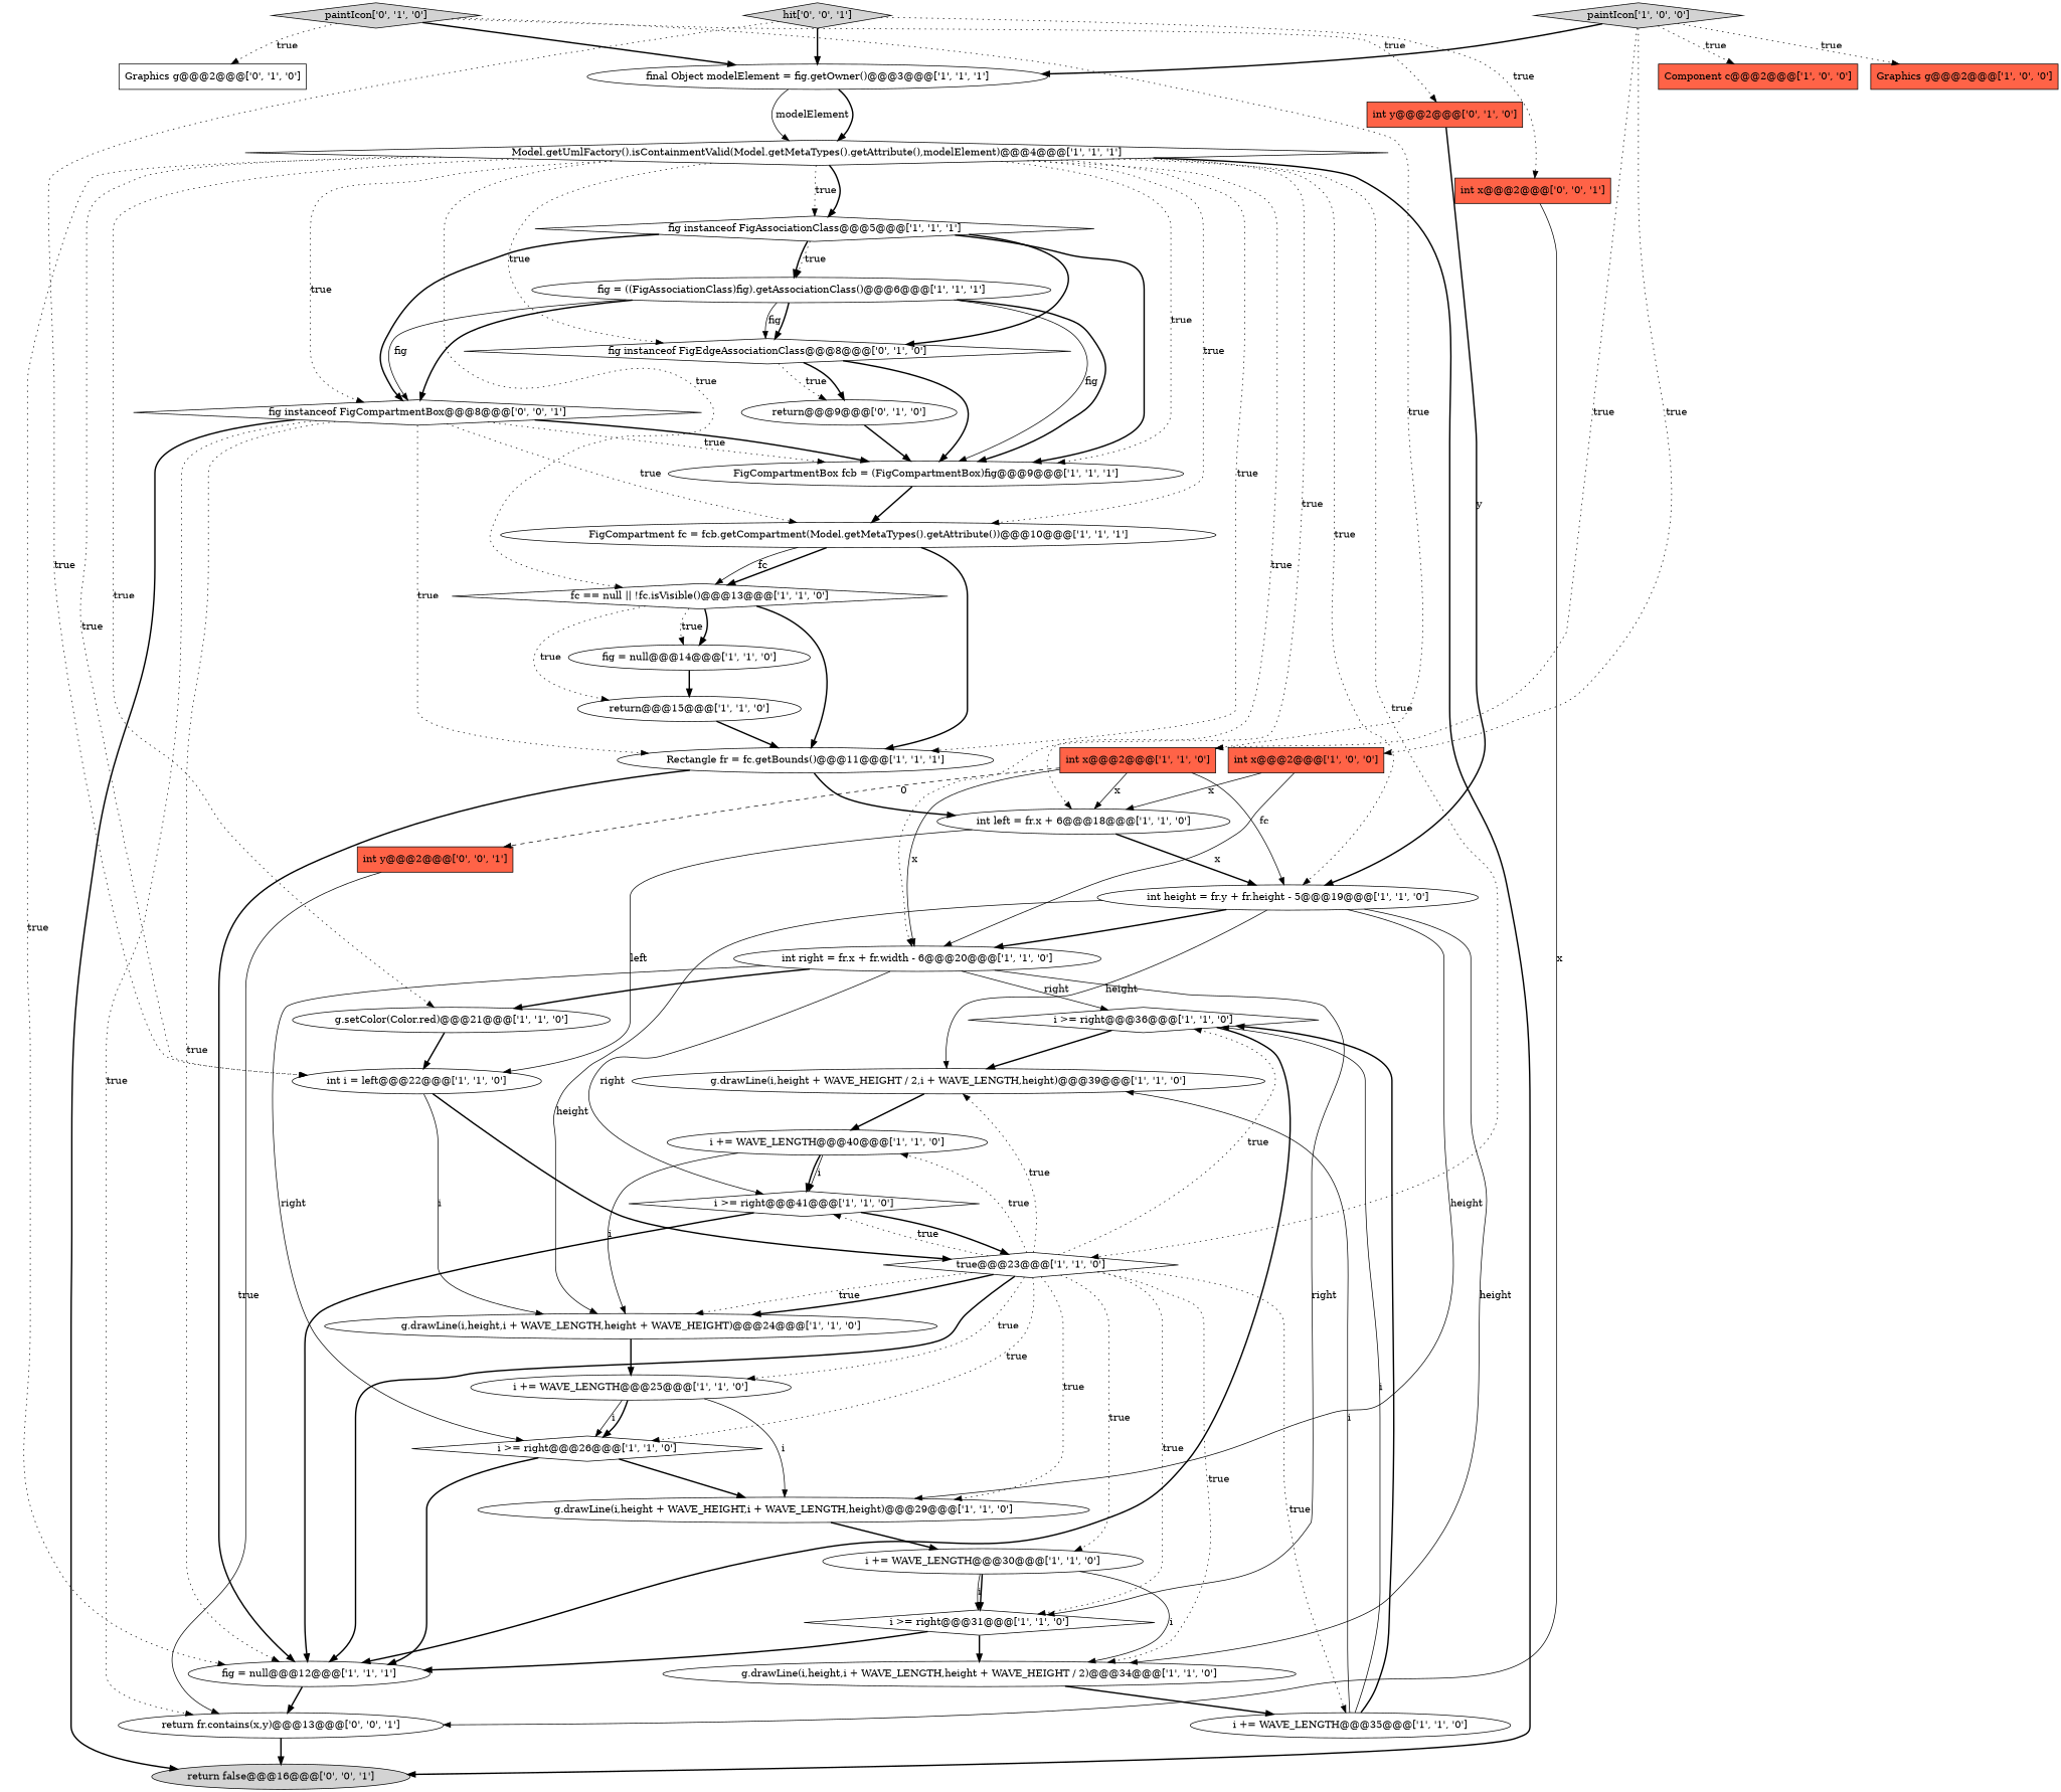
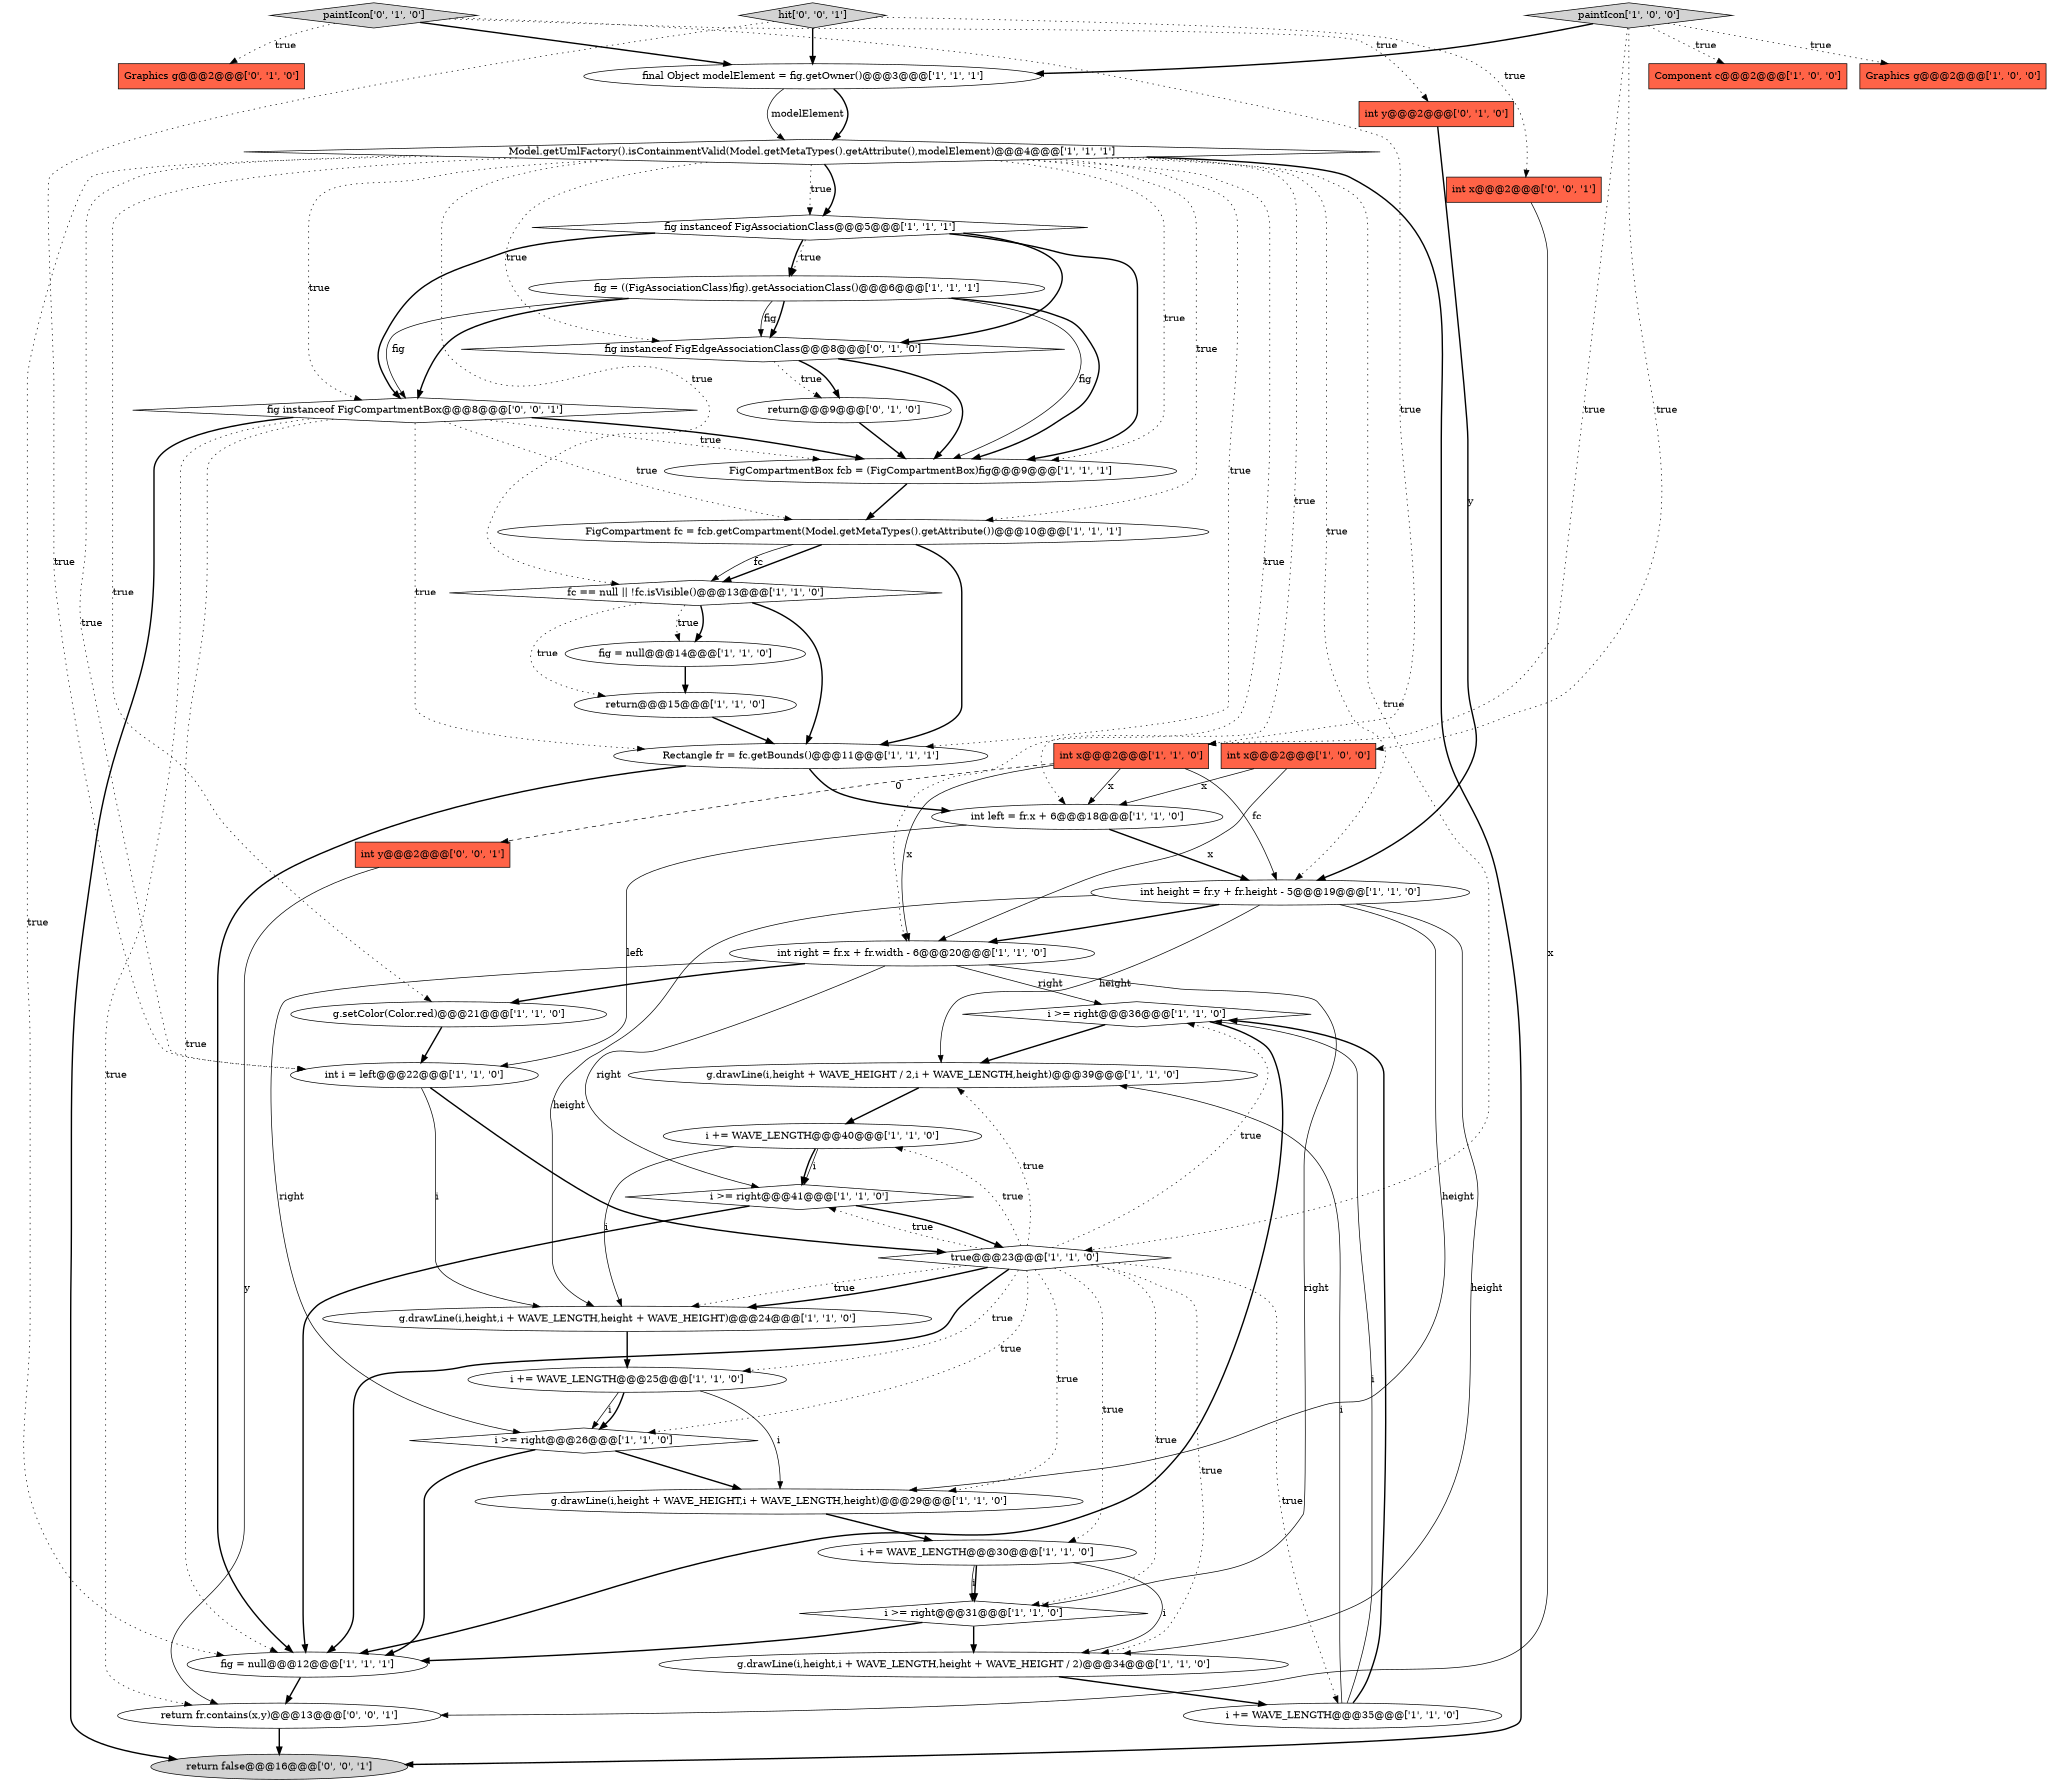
  digraph {
    node [fillcolor=white shape=ellipse style=filled]
    edge [style=bold]
    n1 [label="i >= right@@@36@@@['1', '1', '0']" shape=diamond]
    n2 [label="fig = null@@@12@@@['1', '1', '1']"]
    n3 [label="g.drawLine(i,height + WAVE_HEIGHT / 2,i + WAVE_LENGTH,height)@@@39@@@['1', '1', '0']"]
    n4 [label="return fr.contains(x,y)@@@13@@@['0', '0', '1']"]
    n5 [label="i += WAVE_LENGTH@@@40@@@['1', '1', '0']"]
    n6 [label="true@@@23@@@['1', '1', '0']" shape=diamond]
    n7 [label="g.drawLine(i,height,i + WAVE_LENGTH,height + WAVE_HEIGHT / 2)@@@34@@@['1', '1', '0']"]
    n8 [label="g.drawLine(i,height,i + WAVE_LENGTH,height + WAVE_HEIGHT)@@@24@@@['1', '1', '0']"]
    n9 [label="g.drawLine(i,height + WAVE_HEIGHT,i + WAVE_LENGTH,height)@@@29@@@['1', '1', '0']"]
    n10 [label="i += WAVE_LENGTH@@@30@@@['1', '1', '0']"]
    n11 [label="i >= right@@@31@@@['1', '1', '0']" shape=diamond]
    n12 [label="i >= right@@@41@@@['1', '1', '0']" shape=diamond]
    n13 [label="i += WAVE_LENGTH@@@25@@@['1', '1', '0']"]
    n14 [label="i += WAVE_LENGTH@@@35@@@['1', '1', '0']"]
    n15 [label="i >= right@@@26@@@['1', '1', '0']" shape=diamond]
    n16 [fillcolor=lightgray label="return false@@@16@@@['0', '0', '1']"]
    n17 [label="final Object modelElement = fig.getOwner()@@@3@@@['1', '1', '1']"]
    n18 [label="Model.getUmlFactory().isContainmentValid(Model.getMetaTypes().getAttribute(),modelElement)@@@4@@@['1', '1', '1']" shape=diamond]
    n19 [label="Rectangle fr = fc.getBounds()@@@11@@@['1', '1', '1']"]
    n20 [label="int left = fr.x + 6@@@18@@@['1', '1', '0']"]
    n21 [label="int i = left@@@22@@@['1', '1', '0']"]
    n22 [label="fig instanceof FigEdgeAssociationClass@@@8@@@['0', '1', '0']" shape=diamond]
    n23 [label="FigCompartmentBox fcb = (FigCompartmentBox)fig@@@9@@@['1', '1', '1']"]
    n24 [label="int height = fr.y + fr.height - 5@@@19@@@['1', '1', '0']"]
    n25 [label="FigCompartment fc = fcb.getCompartment(Model.getMetaTypes().getAttribute())@@@10@@@['1', '1', '1']"]
    n26 [label="int right = fr.x + fr.width - 6@@@20@@@['1', '1', '0']"]
    n27 [label="g.setColor(Color.red)@@@21@@@['1', '1', '0']"]
    n28 [label="fc == null || !fc.isVisible()@@@13@@@['1', '1', '0']" shape=diamond]
    n29 [label="fig instanceof FigAssociationClass@@@5@@@['1', '1', '1']" shape=diamond]
    n30 [label="fig instanceof FigCompartmentBox@@@8@@@['0', '0', '1']" shape=diamond]
    n31 [fillcolor=tomato label="int y@@@2@@@['0', '0', '1']" shape=box]
    n32 [label="return@@@9@@@['0', '1', '0']"]
    n33 [label="fig = null@@@14@@@['1', '1', '0']"]
    n34 [label="return@@@15@@@['1', '1', '0']"]
    n35 [fillcolor=tomato label="int y@@@2@@@['0', '1', '0']" shape=box]
    n36 [label="fig = ((FigAssociationClass)fig).getAssociationClass()@@@6@@@['1', '1', '1']"]
    n37 [fillcolor=tomato label="Component c@@@2@@@['1', '0', '0']" shape=box]
    n38 [fillcolor=tomato label="int x@@@2@@@['0', '0', '1']" shape=box]
    n39 [fillcolor=tomato label="Graphics g@@@2@@@['1', '0', '0']" shape=box]
    n40 [fillcolor=lightgray label="paintIcon['1', '0', '0']" shape=diamond]
    n41 [fillcolor=tomato label="int x@@@2@@@['1', '0', '0']" shape=box]
    n42 [fillcolor=tomato label="int x@@@2@@@['1', '1', '0']" shape=box]
-   n43 [label="Graphics g@@@2@@@['0', '1', '0']" shape=box]
+   n43 [fillcolor=tomato label="Graphics g@@@2@@@['0', '1', '0']" shape=box]
    n44 [fillcolor=lightgray label="paintIcon['0', '1', '0']" shape=diamond]
    n45 [fillcolor=lightgray label="hit['0', '0', '1']" shape=diamond]
    n1 -> n2
    n1 -> n3
    n2 -> n4
    n3 -> n5
    n4 -> n16
    n5 -> n8 [label=i style=solid]
    n5 -> n12
    n5 -> n12 [label=i style=solid]
    n6 -> n1 [label=true style=dotted]
    n6 -> n2
    n6 -> n3 [label=true style=dotted]
    n6 -> n5 [label=true style=dotted]
    n6 -> n7 [label=true style=dotted]
    n6 -> n8 [label=true style=dotted]
    n6 -> n8
    n6 -> n9 [label=true style=dotted]
    n6 -> n10 [label=true style=dotted]
    n6 -> n11 [label=true style=dotted]
    n6 -> n12 [label=true style=dotted]
    n6 -> n13 [label=true style=dotted]
    n6 -> n14 [label=true style=dotted]
    n6 -> n15 [label=true style=dotted]
    n7 -> n14
    n8 -> n13
    n9 -> n10
    n10 -> n7 [label=i style=solid]
    n10 -> n11 [label=i style=solid]
    n10 -> n11
    n11 -> n2
    n11 -> n7
    n12 -> n2
    n12 -> n6
    n13 -> n9 [label=i style=solid]
    n13 -> n15 [label=i style=solid]
    n13 -> n15
    n14 -> n1 [label=i style=solid]
    n14 -> n1
    n14 -> n3 [label=i style=solid]
    n15 -> n2
    n15 -> n9
    n17 -> n18 [label=modelElement style=solid]
    n17 -> n18
    n18 -> n2 [label=true style=dotted]
    n18 -> n6 [label=true style=dotted]
    n18 -> n16
    n18 -> n19 [label=true style=dotted]
    n18 -> n20 [label=true style=dotted]
    n18 -> n21 [label=true style=dotted]
    n18 -> n22 [label=true style=dotted]
    n18 -> n23 [label=true style=dotted]
    n18 -> n24 [label=true style=dotted]
    n18 -> n25 [label=true style=dotted]
    n18 -> n26 [label=true style=dotted]
    n18 -> n27 [label=true style=dotted]
    n18 -> n28 [label=true style=dotted]
    n18 -> n29 [label=true style=dotted]
    n18 -> n29
    n18 -> n30 [label=true style=dotted]
    n19 -> n2
    n19 -> n20
    n20 -> n21 [label=left style=solid]
    n20 -> n24
    n21 -> n6
    n21 -> n8 [label=i style=solid]
    n22 -> n23
    n22 -> n32 [label=true style=dotted]
    n22 -> n32
    n23 -> n25
    n24 -> n3 [label=height style=solid]
    n24 -> n7 [label=height style=solid]
    n24 -> n8 [label=height style=solid]
    n24 -> n9 [label=height style=solid]
    n24 -> n26
    n25 -> n19
    n25 -> n28
    n25 -> n28 [label=fc style=solid]
    n26 -> n1 [label=right style=solid]
    n26 -> n11 [label=right style=solid]
    n26 -> n12 [label=right style=solid]
    n26 -> n15 [label=right style=solid]
    n26 -> n27
    n27 -> n21
    n28 -> n19
    n28 -> n33
    n28 -> n33 [label=true style=dotted]
    n28 -> n34 [label=true style=dotted]
    n29 -> n22
    n29 -> n23
    n29 -> n30
    n29 -> n36
    n29 -> n36 [label=true style=dotted]
    n30 -> n2 [label=true style=dotted]
    n30 -> n4 [label=true style=dotted]
    n30 -> n16
    n30 -> n19 [label=true style=dotted]
    n30 -> n23 [label=true style=dotted]
    n30 -> n23
    n30 -> n25 [label=true style=dotted]
-   n31 -> n4 [label=true style=solid]
+   n31 -> n4 [label=y style=solid]
    n32 -> n23
    n33 -> n34
    n34 -> n19
    n35 -> n24 [label=y]
    n36 -> n22 [label=fig style=solid]
    n36 -> n22
    n36 -> n23 [label=fig style=solid]
    n36 -> n23
    n36 -> n30 [label=fig style=solid]
    n36 -> n30
    n38 -> n4 [label=x style=solid]
    n40 -> n17
    n40 -> n37 [label=true style=dotted]
    n40 -> n39 [label=true style=dotted]
    n40 -> n41 [label=true style=dotted]
    n40 -> n42 [label=true style=dotted]
    n41 -> n20 [label=x style=solid]
    n41 -> n26 [label=x style=solid]
    n42 -> n20 [label=x style=solid]
    n42 -> n24 [label=fc style=solid]
    n42 -> n26 [label=x style=solid]
    n42 -> n31 [label=0 style=dashed]
    n44 -> n17
    n44 -> n35 [label=true style=dotted]
    n44 -> n42 [label=true style=dotted]
    n44 -> n43 [label=true style=dotted]
    n45 -> n17
    n45 -> n21 [label=true style=dotted]
    n45 -> n38 [label=true style=dotted]
  }
